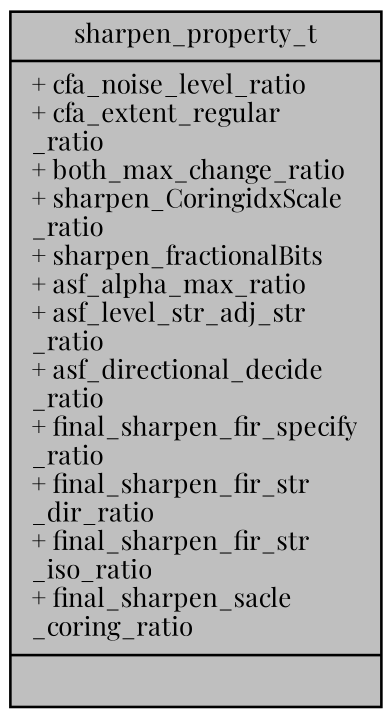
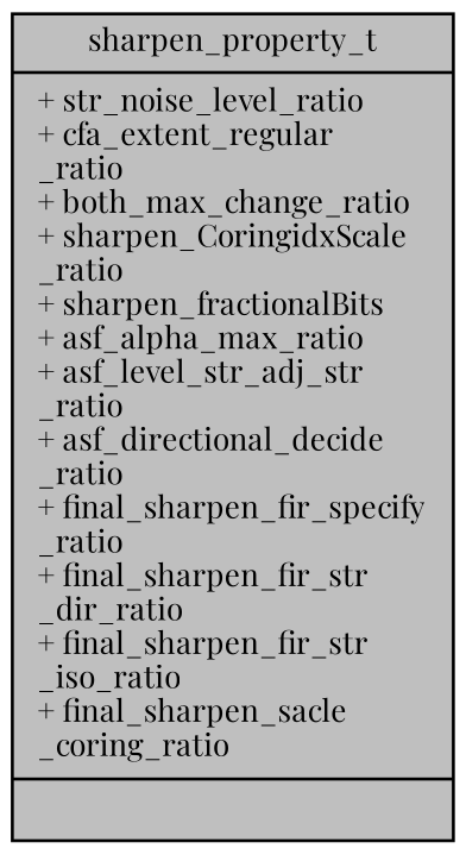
  digraph {
    fontname="Playfair Display"
-   n1 [color=black fillcolor=grey75 fontcolor=black fontname="Playfair Display" fontsize=10 height=0.2 label="{sharpen_property_t\n|+ cfa_noise_level_ratio\l+ cfa_extent_regular\l_ratio\l+ both_max_change_ratio\l+ sharpen_CoringidxScale\l_ratio\l+ sharpen_fractionalBits\l+ asf_alpha_max_ratio\l+ asf_level_str_adj_str\l_ratio\l+ asf_directional_decide\l_ratio\l+ final_sharpen_fir_specify\l_ratio\l+ final_sharpen_fir_str\l_dir_ratio\l+ final_sharpen_fir_str\l_iso_ratio\l+ final_sharpen_sacle\l_coring_ratio\l|}" shape=record style=filled width=0.4]
+   n1 [color=black fillcolor=grey75 fontcolor=black fontname="Playfair Display" fontsize=10 height=0.2 label="{sharpen_property_t\n|+ str_noise_level_ratio\l+ cfa_extent_regular\l_ratio\l+ both_max_change_ratio\l+ sharpen_CoringidxScale\l_ratio\l+ sharpen_fractionalBits\l+ asf_alpha_max_ratio\l+ asf_level_str_adj_str\l_ratio\l+ asf_directional_decide\l_ratio\l+ final_sharpen_fir_specify\l_ratio\l+ final_sharpen_fir_str\l_dir_ratio\l+ final_sharpen_fir_str\l_iso_ratio\l+ final_sharpen_sacle\l_coring_ratio\l|}" shape=record style=filled width=0.4]
  }
